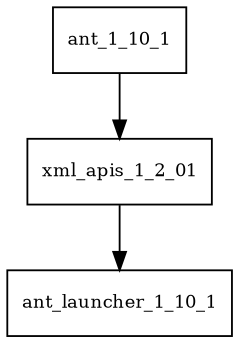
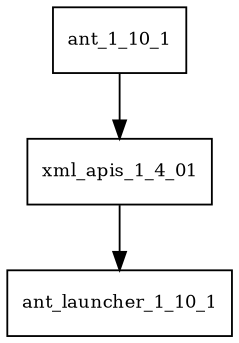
  digraph {
    node [fontsize=10.0 shape=box]
    ant_1_10_1
-   xml_apis_1_4_01 [label=xml_apis_1_2_01]
+   xml_apis_1_4_01
    ant_launcher_1_10_1
    ant_1_10_1 -> xml_apis_1_4_01
    xml_apis_1_4_01 -> ant_launcher_1_10_1
  }
